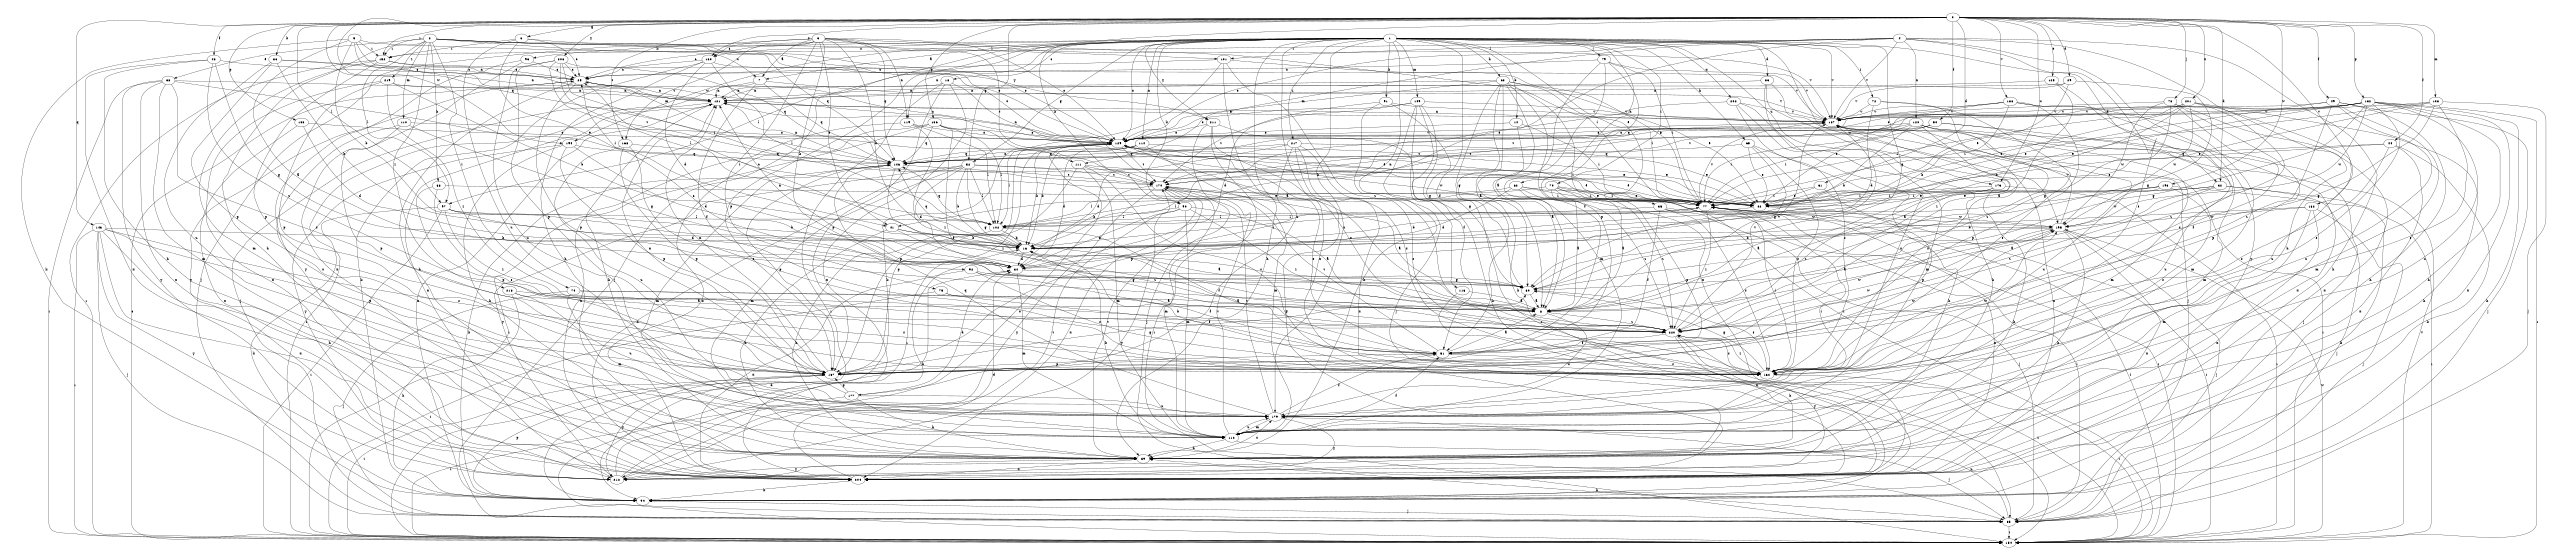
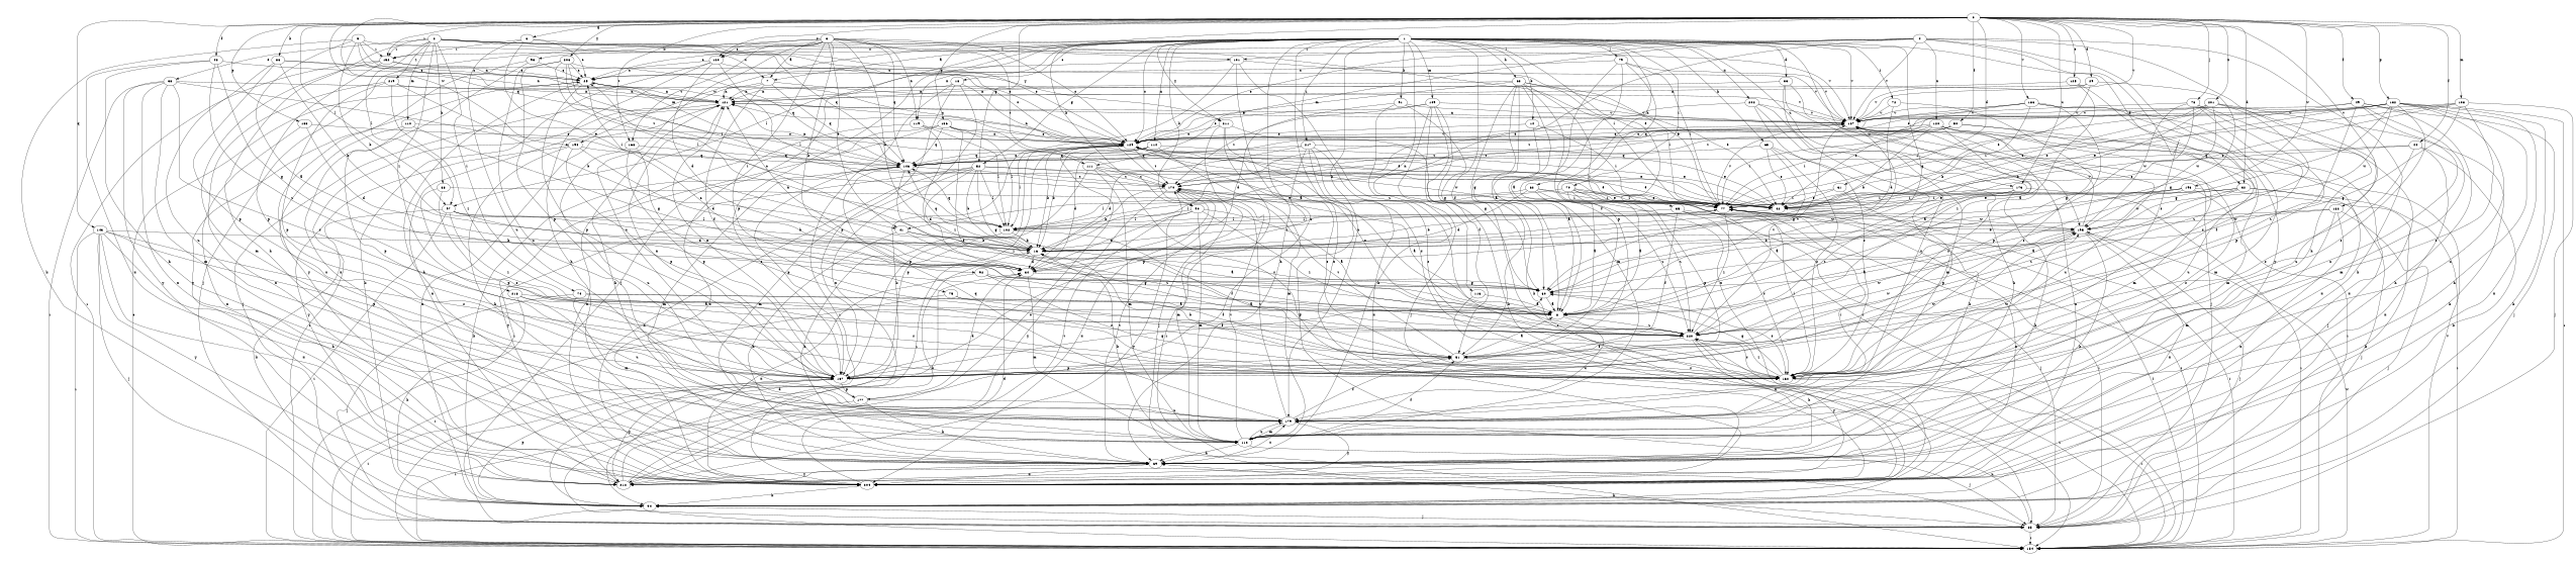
  strict digraph {
    0
    6
    29
    31
    32
    44
    48
    49
    50
    52
    78
    86
    90
    97
    108
    125
    132
    133
    136
    143
    146
    152
    160
    168
    173
    182
    186
    193
    194
    201
    206
    25
    129
    179
    41
    60
    187
    121
    42
    137
    77
    85
    8
    220
    154
    204
    94
    162
    69
    112
    170
    16
    212
    34
    102
    51
    195
    1
    7
    14
    18
    33
    35
    62
    63
    65
    70
    72
    79
    91
    109
    114
    116
    119
    177
    202
    211
    217
    2
    38
    68
    74
    101
    110
    218
    219
    3
    75
    92
    93
    4
    111
    120
    5
    0 -> 6 [label=a]
    0 -> 29 [label=d]
    0 -> 31 [label=d]
    0 -> 32 [label=d]
    0 -> 44 [label=f]
    0 -> 48 [label=f]
    0 -> 49 [label=f]
    0 -> 50 [label=f]
    0 -> 52 [label=g]
    0 -> 78 [label=j]
    0 -> 86 [label=k]
    0 -> 90 [label=k]
    0 -> 97 [label=l]
    0 -> 108 [label=m]
    0 -> 125 [label=o]
    0 -> 132 [label=p]
    0 -> 133 [label=p]
    0 -> 136 [label=p]
    0 -> 143 [label=q]
    0 -> 146 [label=q]
    0 -> 152 [label=r]
    0 -> 160 [label=s]
    0 -> 168 [label=t]
    0 -> 173 [label=u]
    0 -> 182 [label=v]
    0 -> 186 [label=v]
    0 -> 193 [label=w]
    0 -> 194 [label=w]
    0 -> 201 [label=x]
    0 -> 206 [label=y]
    6 -> 152 [label=r]
    6 -> 25 [label=c]
    6 -> 129 [label=o]
    6 -> 179 [label=u]
    6 -> 41 [label=e]
    29 -> 60 [label=g]
    29 -> 187 [label=v]
    29 -> 121 [label=n]
    29 -> 42 [label=e]
    31 -> 42 [label=e]
    31 -> 137 [label=p]
    31 -> 77 [label=i]
    32 -> 42 [label=e]
    32 -> 77 [label=i]
    32 -> 85 [label=j]
    32 -> 8 [label=a]
    32 -> 220 [label=z]
    32 -> 154 [label=r]
    44 -> 146 [label=q]
    44 -> 42 [label=e]
    44 -> 204 [label=x]
    44 -> 94 [label=k]
    44 -> 162 [label=s]
    48 -> 25 [label=c]
    48 -> 60 [label=g]
    48 -> 220 [label=z]
    48 -> 204 [label=x]
    48 -> 69 [label=h]
    49 -> 179 [label=u]
    49 -> 187 [label=v]
    49 -> 42 [label=e]
    49 -> 85 [label=j]
    49 -> 220 [label=z]
    49 -> 69 [label=h]
    49 -> 112 [label=m]
    50 -> 129 [label=o]
    50 -> 179 [label=u]
    50 -> 77 [label=i]
    50 -> 112 [label=m]
    50 -> 170 [label=t]
    52 -> 60 [label=g]
    52 -> 42 [label=e]
    52 -> 204 [label=x]
    52 -> 112 [label=m]
    52 -> 170 [label=t]
    52 -> 16 [label=b]
    52 -> 212 [label=y]
    52 -> 34 [label=d]
    52 -> 102 [label=l]
    78 -> 60 [label=g]
    78 -> 187 [label=v]
    78 -> 137 [label=p]
    78 -> 204 [label=x]
    78 -> 51 [label=f]
    78 -> 195 [label=w]
    86 -> 25 [label=c]
    86 -> 179 [label=u]
    86 -> 121 [label=n]
    86 -> 137 [label=p]
    86 -> 16 [label=b]
    90 -> 8 [label=a]
    90 -> 220 [label=z]
    90 -> 112 [label=m]
    90 -> 212 [label=y]
    90 -> 34 [label=d]
    90 -> 102 [label=l]
    97 -> 220 [label=z]
    97 -> 154 [label=r]
    97 -> 94 [label=k]
    97 -> 16 [label=b]
    97 -> 34 [label=d]
    97 -> 102 [label=l]
    108 -> 60 [label=g]
    108 -> 187 [label=v]
    108 -> 42 [label=e]
    108 -> 77 [label=i]
    108 -> 85 [label=j]
    108 -> 162 [label=s]
    125 -> 121 [label=n]
    125 -> 8 [label=a]
    125 -> 162 [label=s]
    132 -> 146 [label=q]
    132 -> 129 [label=o]
    132 -> 179 [label=u]
    132 -> 60 [label=g]
-   132 -> 187 [label=v]
+   0 -> 187 [label=v]
    132 -> 42 [label=e]
    132 -> 154 [label=r]
    132 -> 204 [label=x]
    132 -> 94 [label=k]
    132 -> 162 [label=s]
    132 -> 69 [label=h]
    132 -> 170 [label=t]
    132 -> 195 [label=w]
    133 -> 129 [label=o]
    133 -> 204 [label=x]
    133 -> 34 [label=d]
    136 -> 146 [label=q]
    136 -> 129 [label=o]
    136 -> 42 [label=e]
    136 -> 154 [label=r]
    136 -> 204 [label=x]
    136 -> 102 [label=l]
    136 -> 51 [label=f]
    143 -> 137 [label=p]
    143 -> 85 [label=j]
    143 -> 154 [label=r]
    143 -> 204 [label=x]
    143 -> 162 [label=s]
    143 -> 69 [label=h]
    143 -> 16 [label=b]
    143 -> 212 [label=y]
    146 -> 129 [label=o]
    146 -> 121 [label=n]
    146 -> 137 [label=p]
    146 -> 220 [label=z]
    146 -> 94 [label=k]
    146 -> 112 [label=m]
    146 -> 170 [label=t]
    152 -> 25 [label=c]
    152 -> 187 [label=v]
    152 -> 137 [label=p]
    152 -> 154 [label=r]
    152 -> 112 [label=m]
    160 -> 25 [label=c]
    160 -> 129 [label=o]
    160 -> 94 [label=k]
    160 -> 69 [label=h]
    160 -> 34 [label=d]
    160 -> 102 [label=l]
    168 -> 146 [label=q]
    168 -> 179 [label=u]
    168 -> 137 [label=p]
    168 -> 162 [label=s]
    173 -> 77 [label=i]
    173 -> 8 [label=a]
    173 -> 220 [label=z]
    173 -> 154 [label=r]
    173 -> 69 [label=h]
    182 -> 85 [label=j]
    182 -> 204 [label=x]
    182 -> 112 [label=m]
    182 -> 16 [label=b]
    182 -> 195 [label=w]
    186 -> 187 [label=v]
    186 -> 42 [label=e]
    186 -> 137 [label=p]
    186 -> 204 [label=x]
    186 -> 112 [label=m]
    186 -> 170 [label=t]
    186 -> 16 [label=b]
    193 -> 42 [label=e]
    193 -> 77 [label=i]
    193 -> 94 [label=k]
    193 -> 162 [label=s]
    193 -> 102 [label=l]
    193 -> 195 [label=w]
    194 -> 146 [label=q]
    194 -> 137 [label=p]
    194 -> 69 [label=h]
    194 -> 212 [label=y]
    194 -> 34 [label=d]
    201 -> 179 [label=u]
    201 -> 187 [label=v]
    201 -> 42 [label=e]
    201 -> 77 [label=i]
    201 -> 220 [label=z]
    201 -> 94 [label=k]
    201 -> 16 [label=b]
    201 -> 195 [label=w]
    206 -> 146 [label=q]
    206 -> 25 [label=c]
    206 -> 179 [label=u]
    206 -> 137 [label=p]
    206 -> 77 [label=i]
    206 -> 170 [label=t]
    206 -> 102 [label=l]
    25 -> 121 [label=n]
    25 -> 42 [label=e]
    25 -> 137 [label=p]
    25 -> 69 [label=h]
    25 -> 212 [label=y]
    129 -> 146 [label=q]
    129 -> 25 [label=c]
    129 -> 187 [label=v]
    129 -> 121 [label=n]
    129 -> 42 [label=e]
    129 -> 137 [label=p]
    129 -> 77 [label=i]
    129 -> 154 [label=r]
    129 -> 170 [label=t]
    129 -> 16 [label=b]
    129 -> 102 [label=l]
    129 -> 195 [label=w]
    179 -> 146 [label=q]
    179 -> 77 [label=i]
    179 -> 112 [label=m]
    179 -> 170 [label=t]
    179 -> 212 [label=y]
    179 -> 51 [label=f]
    41 -> 8 [label=a]
    41 -> 220 [label=z]
    41 -> 69 [label=h]
    41 -> 16 [label=b]
    60 -> 8 [label=a]
    60 -> 162 [label=s]
    187 -> 129 [label=o]
    187 -> 121 [label=n]
    187 -> 154 [label=r]
    187 -> 204 [label=x]
    187 -> 162 [label=s]
    121 -> 187 [label=v]
    121 -> 154 [label=r]
    121 -> 69 [label=h]
    42 -> 154 [label=r]
    42 -> 16 [label=b]
    137 -> 60 [label=g]
    137 -> 121 [label=n]
    137 -> 154 [label=r]
    137 -> 212 [label=y]
    137 -> 195 [label=w]
    77 -> 187 [label=v]
    77 -> 220 [label=z]
    77 -> 204 [label=x]
    77 -> 102 [label=l]
    77 -> 195 [label=w]
    85 -> 179 [label=u]
    85 -> 77 [label=i]
    85 -> 154 [label=r]
    85 -> 69 [label=h]
    8 -> 25 [label=c]
    8 -> 179 [label=u]
    8 -> 187 [label=v]
    8 -> 220 [label=z]
    220 -> 129 [label=o]
    220 -> 187 [label=v]
    220 -> 162 [label=s]
    220 -> 69 [label=h]
    220 -> 212 [label=y]
    220 -> 51 [label=f]
    220 -> 195 [label=w]
    154 -> 25 [label=c]
    154 -> 187 [label=v]
    154 -> 77 [label=i]
    154 -> 220 [label=z]
    154 -> 195 [label=w]
    204 -> 94 [label=k]
    204 -> 34 [label=d]
    94 -> 121 [label=n]
    94 -> 137 [label=p]
    94 -> 85 [label=j]
    94 -> 34 [label=d]
    162 -> 129 [label=o]
    162 -> 60 [label=g]
    162 -> 77 [label=i]
    162 -> 220 [label=z]
    162 -> 154 [label=r]
    162 -> 16 [label=b]
    162 -> 195 [label=w]
    69 -> 179 [label=u]
    69 -> 204 [label=x]
    69 -> 170 [label=t]
    69 -> 212 [label=y]
    112 -> 179 [label=u]
    112 -> 85 [label=j]
    112 -> 69 [label=h]
    112 -> 170 [label=t]
    112 -> 16 [label=b]
    112 -> 51 [label=f]
    170 -> 77 [label=i]
    170 -> 8 [label=a]
    170 -> 204 [label=x]
    170 -> 112 [label=m]
    170 -> 16 [label=b]
    170 -> 212 [label=y]
    16 -> 146 [label=q]
    16 -> 25 [label=c]
    16 -> 77 [label=i]
    16 -> 34 [label=d]
    212 -> 129 [label=o]
    212 -> 121 [label=n]
    212 -> 170 [label=t]
    212 -> 16 [label=b]
    34 -> 60 [label=g]
    34 -> 121 [label=n]
    34 -> 112 [label=m]
    102 -> 146 [label=q]
    102 -> 69 [label=h]
    102 -> 16 [label=b]
    102 -> 51 [label=f]
    51 -> 137 [label=p]
    51 -> 8 [label=a]
    51 -> 162 [label=s]
    51 -> 170 [label=t]
    51 -> 195 [label=w]
    195 -> 187 [label=v]
    195 -> 85 [label=j]
    195 -> 8 [label=a]
    195 -> 204 [label=x]
    195 -> 69 [label=h]
    195 -> 16 [label=b]
    1 -> 32 [label=d]
    1 -> 52 [label=g]
    1 -> 90 [label=k]
    1 -> 97 [label=l]
    1 -> 160 [label=s]
    1 -> 173 [label=u]
    1 -> 194 [label=w]
    1 -> 25 [label=c]
    1 -> 129 [label=o]
    1 -> 179 [label=u]
    1 -> 60 [label=g]
    1 -> 187 [label=v]
    1 -> 137 [label=p]
    1 -> 85 [label=j]
    1 -> 204 [label=x]
    1 -> 51 [label=f]
    1 -> 195 [label=w]
    1 -> 7 [label=a]
    1 -> 14 [label=b]
    1 -> 18 [label=c]
    1 -> 33 [label=d]
    1 -> 35 [label=e]
    1 -> 62 [label=h]
    1 -> 63 [label=h]
    1 -> 65 [label=h]
    1 -> 70 [label=i]
    1 -> 72 [label=i]
    1 -> 79 [label=j]
    1 -> 91 [label=k]
    1 -> 109 [label=m]
    1 -> 114 [label=n]
    1 -> 116 [label=n]
    1 -> 119 [label=n]
    1 -> 177 [label=u]
    1 -> 202 [label=x]
    1 -> 211 [label=y]
    1 -> 217 [label=z]
    7 -> 146 [label=q]
    7 -> 187 [label=v]
    7 -> 121 [label=n]
    7 -> 85 [label=j]
    7 -> 51 [label=f]
    14 -> 129 [label=o]
    14 -> 77 [label=i]
    14 -> 8 [label=a]
    18 -> 121 [label=n]
    18 -> 137 [label=p]
    18 -> 8 [label=a]
    18 -> 154 [label=r]
    18 -> 204 [label=x]
    33 -> 179 [label=u]
    33 -> 121 [label=n]
    33 -> 85 [label=j]
    33 -> 220 [label=z]
    35 -> 85 [label=j]
    35 -> 162 [label=s]
    35 -> 102 [label=l]
    35 -> 51 [label=f]
    35 -> 195 [label=w]
    62 -> 42 [label=e]
    62 -> 77 [label=i]
    62 -> 8 [label=a]
    62 -> 220 [label=z]
    62 -> 34 [label=d]
    62 -> 102 [label=l]
    63 -> 129 [label=o]
    63 -> 60 [label=g]
    63 -> 121 [label=n]
    63 -> 42 [label=e]
    63 -> 77 [label=i]
    63 -> 8 [label=a]
    63 -> 154 [label=r]
    63 -> 204 [label=x]
    63 -> 94 [label=k]
    63 -> 112 [label=m]
    65 -> 146 [label=q]
    65 -> 60 [label=g]
    65 -> 42 [label=e]
    65 -> 162 [label=s]
    65 -> 69 [label=h]
    70 -> 42 [label=e]
    70 -> 137 [label=p]
    70 -> 77 [label=i]
    70 -> 8 [label=a]
    70 -> 220 [label=z]
    70 -> 154 [label=r]
    70 -> 102 [label=l]
    72 -> 187 [label=v]
-   72 -> 220 [label=z]
    72 -> 162 [label=s]
    72 -> 34 [label=d]
    79 -> 25 [label=c]
    79 -> 187 [label=v]
    79 -> 137 [label=p]
    79 -> 77 [label=i]
    79 -> 8 [label=a]
    79 -> 51 [label=f]
    91 -> 60 [label=g]
    91 -> 187 [label=v]
    91 -> 85 [label=j]
    91 -> 34 [label=d]
    109 -> 129 [label=o]
    109 -> 187 [label=v]
    109 -> 154 [label=r]
    109 -> 94 [label=k]
    109 -> 69 [label=h]
    109 -> 170 [label=t]
    109 -> 51 [label=f]
    114 -> 146 [label=q]
    114 -> 42 [label=e]
    114 -> 112 [label=m]
    114 -> 16 [label=b]
    114 -> 34 [label=d]
    116 -> 8 [label=a]
    116 -> 204 [label=x]
    119 -> 129 [label=o]
    119 -> 220 [label=z]
    119 -> 204 [label=x]
    119 -> 102 [label=l]
    177 -> 179 [label=u]
    177 -> 121 [label=n]
-   177 -> 137 [label=p]
+   137 -> 177 [label=p]
    177 -> 154 [label=r]
    177 -> 69 [label=h]
    177 -> 34 [label=d]
    202 -> 187 [label=v]
    202 -> 162 [label=s]
    202 -> 69 [label=h]
    202 -> 112 [label=m]
    202 -> 16 [label=b]
    211 -> 129 [label=o]
    211 -> 60 [label=g]
    211 -> 85 [label=j]
    211 -> 154 [label=r]
    211 -> 162 [label=s]
    217 -> 146 [label=q]
    217 -> 42 [label=e]
    217 -> 137 [label=p]
    217 -> 204 [label=x]
    217 -> 162 [label=s]
    217 -> 212 [label=y]
    217 -> 34 [label=d]
    2 -> 97 [label=l]
    2 -> 146 [label=q]
    2 -> 152 [label=r]
    2 -> 129 [label=o]
    2 -> 187 [label=v]
    2 -> 69 [label=h]
    2 -> 211 [label=y]
    2 -> 38 [label=e]
    2 -> 68 [label=h]
    2 -> 74 [label=i]
    2 -> 101 [label=l]
    2 -> 110 [label=m]
    2 -> 218 [label=z]
    2 -> 219 [label=z]
    38 -> 121 [label=n]
    38 -> 77 [label=i]
    38 -> 154 [label=r]
    38 -> 204 [label=x]
    38 -> 162 [label=s]
    38 -> 112 [label=m]
    38 -> 212 [label=y]
    68 -> 42 [label=e]
    68 -> 137 [label=p]
    68 -> 162 [label=s]
    74 -> 85 [label=j]
    74 -> 8 [label=a]
    74 -> 220 [label=z]
    74 -> 112 [label=m]
    101 -> 25 [label=c]
    101 -> 77 [label=i]
    101 -> 220 [label=z]
    101 -> 94 [label=k]
    101 -> 69 [label=h]
    110 -> 129 [label=o]
    110 -> 179 [label=u]
    110 -> 60 [label=g]
    110 -> 137 [label=p]
    218 -> 179 [label=u]
    218 -> 8 [label=a]
    218 -> 94 [label=k]
    218 -> 162 [label=s]
    219 -> 121 [label=n]
    219 -> 137 [label=p]
    219 -> 220 [label=z]
    219 -> 204 [label=x]
    219 -> 16 [label=b]
    3 -> 146 [label=q]
    3 -> 160 [label=s]
    3 -> 168 [label=t]
    3 -> 129 [label=o]
+   3 -> 179 [label=u]
    3 -> 41 [label=e]
    3 -> 77 [label=i]
    3 -> 85 [label=j]
    3 -> 170 [label=t]
    3 -> 16 [label=b]
    3 -> 7 [label=a]
    3 -> 119 [label=n]
    3 -> 75 [label=i]
    3 -> 92 [label=k]
    3 -> 93 [label=k]
    75 -> 8 [label=a]
    75 -> 154 [label=r]
    75 -> 51 [label=f]
    92 -> 60 [label=g]
    92 -> 204 [label=x]
    92 -> 162 [label=s]
    92 -> 51 [label=f]
    93 -> 25 [label=c]
    93 -> 204 [label=x]
    93 -> 212 [label=y]
    4 -> 152 [label=r]
    4 -> 129 [label=o]
    4 -> 41 [label=e]
    4 -> 187 [label=v]
    4 -> 94 [label=k]
    4 -> 162 [label=s]
    4 -> 69 [label=h]
    4 -> 212 [label=y]
    4 -> 101 [label=l]
    4 -> 111 [label=m]
    4 -> 120 [label=n]
    111 -> 42 [label=e]
    111 -> 137 [label=p]
    111 -> 162 [label=s]
    111 -> 112 [label=m]
    111 -> 170 [label=t]
    120 -> 129 [label=o]
    120 -> 179 [label=u]
    120 -> 77 [label=i]
    120 -> 85 [label=j]
    120 -> 8 [label=a]
    120 -> 112 [label=m]
    120 -> 170 [label=t]
    120 -> 16 [label=b]
    5 -> 152 [label=r]
    5 -> 121 [label=n]
    5 -> 8 [label=a]
    5 -> 94 [label=k]
    5 -> 16 [label=b]
    5 -> 7 [label=u]
    5 -> 111 [label=m]
  }
